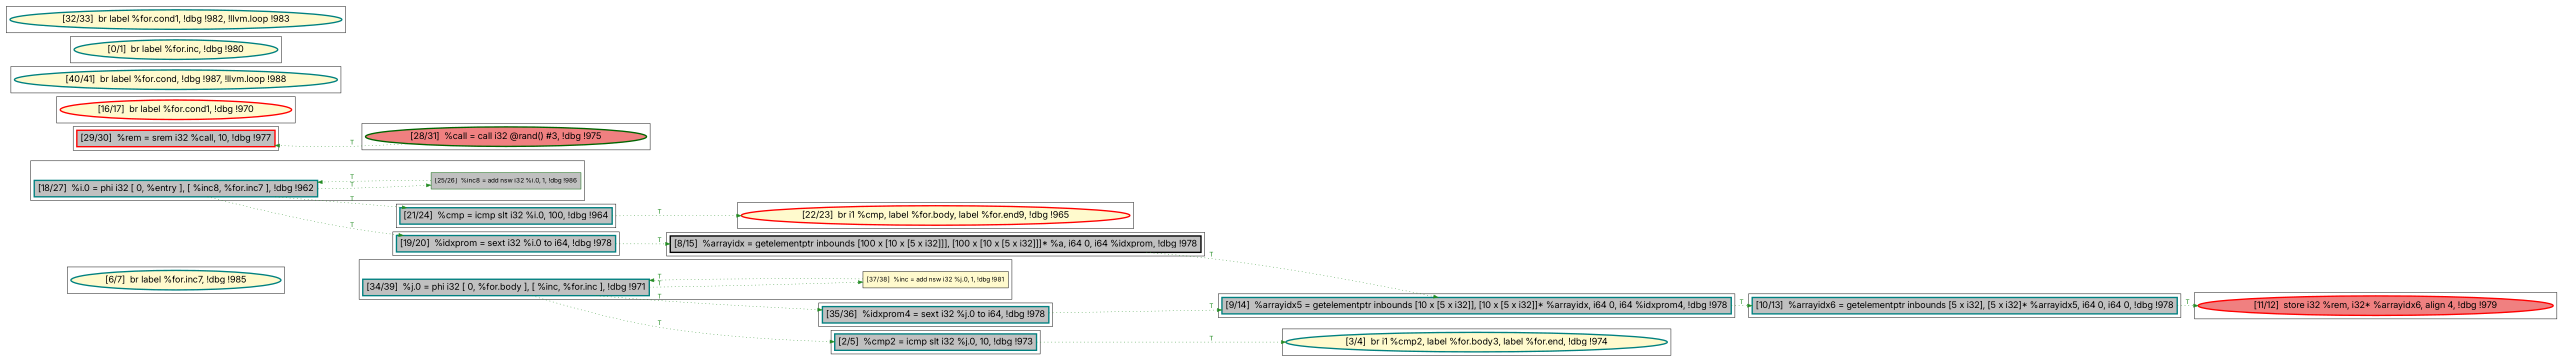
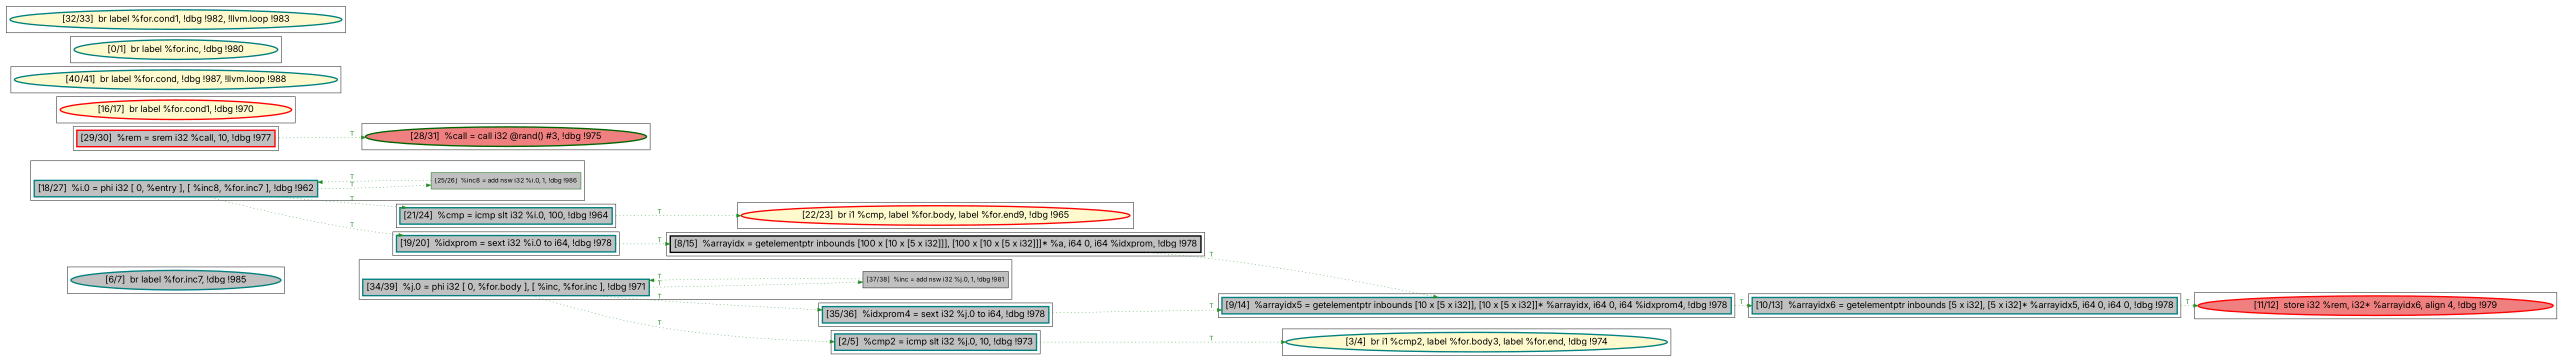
  digraph {
    fontname=Inter
    rankdir=LR
    node [color=teal fillcolor=grey fontname=Inter fontsize=20 penwidth=3.0 shape=rectangle style=filled]
    edge [color=forestgreen fontcolor=forestgreen fontname=Inter style=dotted]
-   n1 [fillcolor=lemonchiffon label="[6/7]  br label %for.inc7, !dbg !985" shape=ellipse]
+   n1 [label="[6/7]  br label %for.inc7, !dbg !985" shape=ellipse]
    n2 [color=red fillcolor=lightcoral label="[11/12]  store i32 %rem, i32* %arrayidx6, align 4, !dbg !979" shape=ellipse]
    n3 [color=black label="[8/15]  %arrayidx = getelementptr inbounds [100 x [10 x [5 x i32]]], [100 x [10 x [5 x i32]]]* %a, i64 0, i64 %idxprom, !dbg !978"]
    n4 [label="[35/36]  %idxprom4 = sext i32 %j.0 to i64, !dbg !978"]
    n5 [color=red label="[29/30]  %rem = srem i32 %call, 10, !dbg !977"]
    n6 [label="[2/5]  %cmp2 = icmp slt i32 %j.0, 10, !dbg !973"]
    n7 [fillcolor=lemonchiffon label="[3/4]  br i1 %cmp2, label %for.body3, label %for.end, !dbg !974" shape=ellipse]
    n8 [color=red fillcolor=lemonchiffon label="[16/17]  br label %for.cond1, !dbg !970" shape=ellipse]
    n9 [fillcolor=lemonchiffon label="[40/41]  br label %for.cond, !dbg !987, !llvm.loop !988" shape=ellipse]
    n10 [fillcolor=lemonchiffon label="[0/1]  br label %for.inc, !dbg !980" shape=ellipse]
    n11 [fillcolor=lemonchiffon label="[32/33]  br label %for.cond1, !dbg !982, !llvm.loop !983" shape=ellipse]
    n12 [label="[10/13]  %arrayidx6 = getelementptr inbounds [5 x i32], [5 x i32]* %arrayidx5, i64 0, i64 0, !dbg !978"]
    n13 [label="[34/39]  %j.0 = phi i32 [ 0, %for.body ], [ %inc, %for.inc ], !dbg !971"]
-   n14 [color=black fillcolor=lemonchiffon label="[37/38]  %inc = add nsw i32 %j.0, 1, !dbg !981" fontsize="" penwidth=""]
+   n14 [color=black label="[37/38]  %inc = add nsw i32 %j.0, 1, !dbg !981" fontsize="" penwidth=""]
    n15 [label="[21/24]  %cmp = icmp slt i32 %i.0, 100, !dbg !964"]
    n16 [color=darkgreen fillcolor=lightcoral label="[28/31]  %call = call i32 @rand() #3, !dbg !975" shape=ellipse]
    n17 [color=red fillcolor=lemonchiffon label="[22/23]  br i1 %cmp, label %for.body, label %for.end9, !dbg !965" shape=ellipse]
    n18 [label="[18/27]  %i.0 = phi i32 [ 0, %entry ], [ %inc8, %for.inc7 ], !dbg !962"]
    n19 [color=darkgreen label="[25/26]  %inc8 = add nsw i32 %i.0, 1, !dbg !986" fontsize="" penwidth=""]
    n20 [label="[19/20]  %idxprom = sext i32 %i.0 to i64, !dbg !978"]
    n21 [label="[9/14]  %arrayidx5 = getelementptr inbounds [10 x [5 x i32]], [10 x [5 x i32]]* %arrayidx, i64 0, i64 %idxprom4, !dbg !978"]
    subgraph cluster_1 {
      n1
    }
    subgraph cluster_2 {
      n2
    }
    subgraph cluster_3 {
      n3
    }
    subgraph cluster_4 {
      n4
    }
    subgraph cluster_5 {
      n5
    }
    subgraph cluster_6 {
      n6
    }
    subgraph cluster_7 {
      n7
    }
    subgraph cluster_8 {
      n8
    }
    subgraph cluster_9 {
      n9
    }
    subgraph cluster_10 {
      n10
    }
    subgraph cluster_11 {
      n11
    }
    subgraph cluster_12 {
      n12
    }
    subgraph cluster_13 {
      n13
      n14
    }
    subgraph cluster_14 {
      n15
    }
    subgraph cluster_15 {
      n16
    }
    subgraph cluster_16 {
      n17
    }
    subgraph cluster_17 {
      n18
      n19
    }
    subgraph cluster_18 {
      n20
    }
    subgraph cluster_19 {
      n21
    }
    n3 -> n21 [label=T]
    n4 -> n21 [label=T]
    n6 -> n7 [label=T]
    n12 -> n2 [label=T]
    n13 -> n4 [label=T]
    n13 -> n6 [label=T]
    n13 -> n14 [label=T]
    n14 -> n13 [label=T]
    n15 -> n17 [label=T]
-   n16 -> n5 [label=T]
+   n5 -> n16 [label=T]
    n18 -> n15 [label=T]
    n18 -> n19 [label=T]
    n18 -> n20 [label=T]
    n19 -> n18 [label=T]
    n20 -> n3 [label=T]
    n21 -> n12 [label=T]
  }
